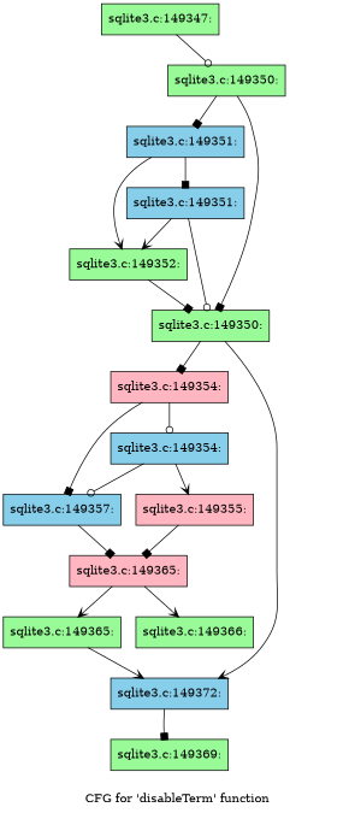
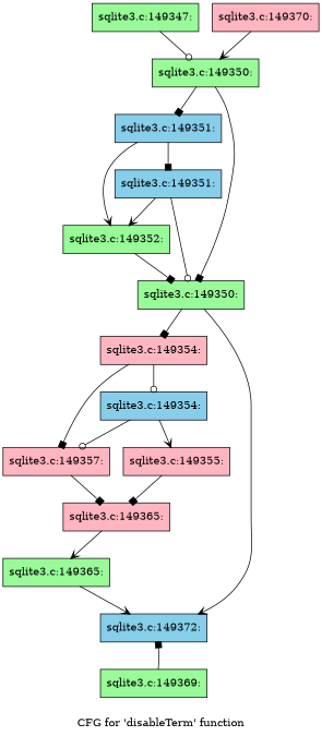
  digraph {
    label="CFG for 'disableTerm' function"
    node [fillcolor=palegreen shape=record style=filled]
    edge [arrowhead=box]
    n1 [label="{sqlite3.c:149347:}"]
    n2 [label="{sqlite3.c:149350:}"]
    n3 [fillcolor=skyblue label="{sqlite3.c:149351:}"]
    n4 [label="{sqlite3.c:149350:}"]
    n5 [label="{sqlite3.c:149352:}"]
    n6 [fillcolor=skyblue label="{sqlite3.c:149351:}"]
    n7 [fillcolor=lightpink label="{sqlite3.c:149354:}"]
    n8 [fillcolor=skyblue label="{sqlite3.c:149372:}"]
    n9 [fillcolor=skyblue label="{sqlite3.c:149354:}"]
-   n10 [fillcolor=skyblue label="{sqlite3.c:149357:}"]
+   n10 [fillcolor=lightpink label="{sqlite3.c:149357:}"]
    n11 [fillcolor=lightpink label="{sqlite3.c:149355:}"]
    n12 [fillcolor=lightpink label="{sqlite3.c:149365:}"]
    n13 [label="{sqlite3.c:149365:}"]
-   n14 [label="{sqlite3.c:149366:}"]
    n15 [label="{sqlite3.c:149369:}"]
+   n16 [fillcolor=lightpink label="{sqlite3.c:149370:}"]
    n1 -> n2 [arrowhead=odot]
    n2 -> n3
    n2 -> n4
    n3 -> n5 [arrowhead=vee]
    n3 -> n6
    n4 -> n7
    n4 -> n8 [arrowhead=vee]
    n5 -> n4
    n6 -> n4 [arrowhead=odot]
    n6 -> n5 [arrowhead=vee]
    n7 -> n9 [arrowhead=odot]
    n7 -> n10
    n9 -> n10 [arrowhead=odot]
    n9 -> n11 [arrowhead=vee]
    n10 -> n12
    n11 -> n12
    n12 -> n13 [arrowhead=vee]
-   n12 -> n14 [arrowhead=vee]
    n13 -> n8 [arrowhead=vee]
-   n8 -> n15
+   n15 -> n8
+   n16 -> n2 [arrowhead=vee]
  }
